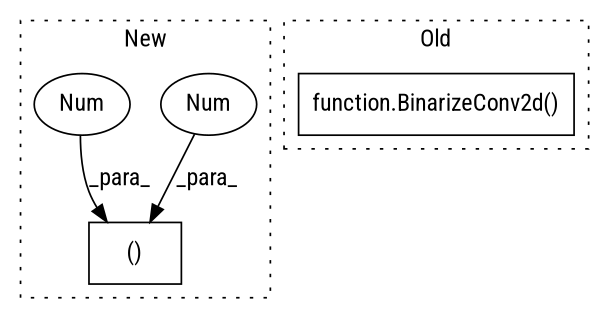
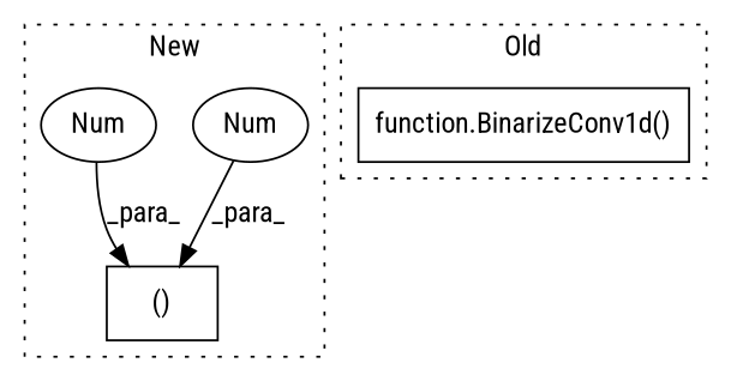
  digraph {
    fontname="Roboto Condensed"
    node [a=76 l=1 shape=box fontname="Roboto Condensed"]
    edge [fontname="Roboto Condensed"]
    n1 [a=54 l=2 label="()" s=2169]
    n2 [label=Num s=2170 shape=ellipse]
    n3 [label=Num s=2168 shape=ellipse]
-   n4 [a=75 l="15,43" label="function.BinarizeConv2d()" s="2495,2544"]
+   n4 [a=75 l="15,43" label="function.BinarizeConv1d()" s="2495,2544"]
    subgraph cluster_1 {
      label=New
      style=dotted
      n1
      n2
      n3
    }
    subgraph cluster_2 {
      label=Old
      style=dotted
      n4
    }
    n2 -> n1 [label=_para_]
    n3 -> n1 [label=_para_]
  }
